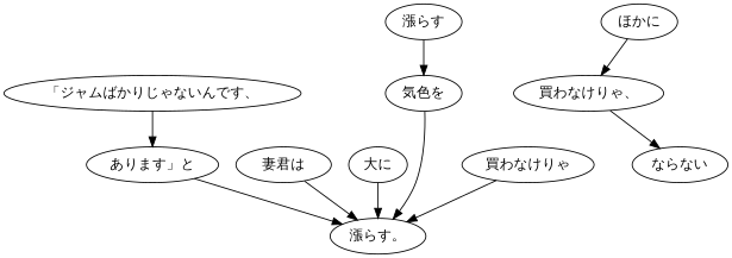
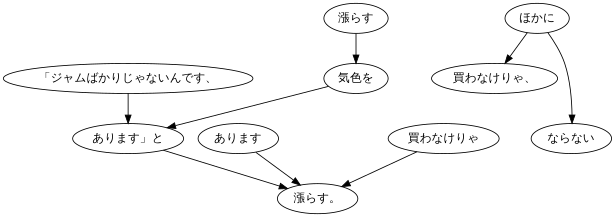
  digraph {
    fontname=Lato
    node [fontname=Lato]
    edge [fontname=Lato]
    n1 [label="「ジャムばかりじゃないんです、"]
    n2 [label="あります」と"]
    n3 [label="漲らす。"]
    n4 [label="ほかに"]
    n5 [label="買わなけりゃ、"]
    n6 [label="ならない"]
-   n7 [label="妻君は"]
-   n8 [label="大に"]
+   n7 [label="あります"]
    n9 [label="漲らす"]
    n10 [label="気色を"]
    n11 [label="買わなけりゃ"]
    n1 -> n2
    n2 -> n3
    n4 -> n5
-   n5 -> n6
+   n4 -> n6
    n7 -> n3
-   n8 -> n3
    n9 -> n10
-   n10 -> n3
+   n10 -> n2
    n11 -> n3
  }
